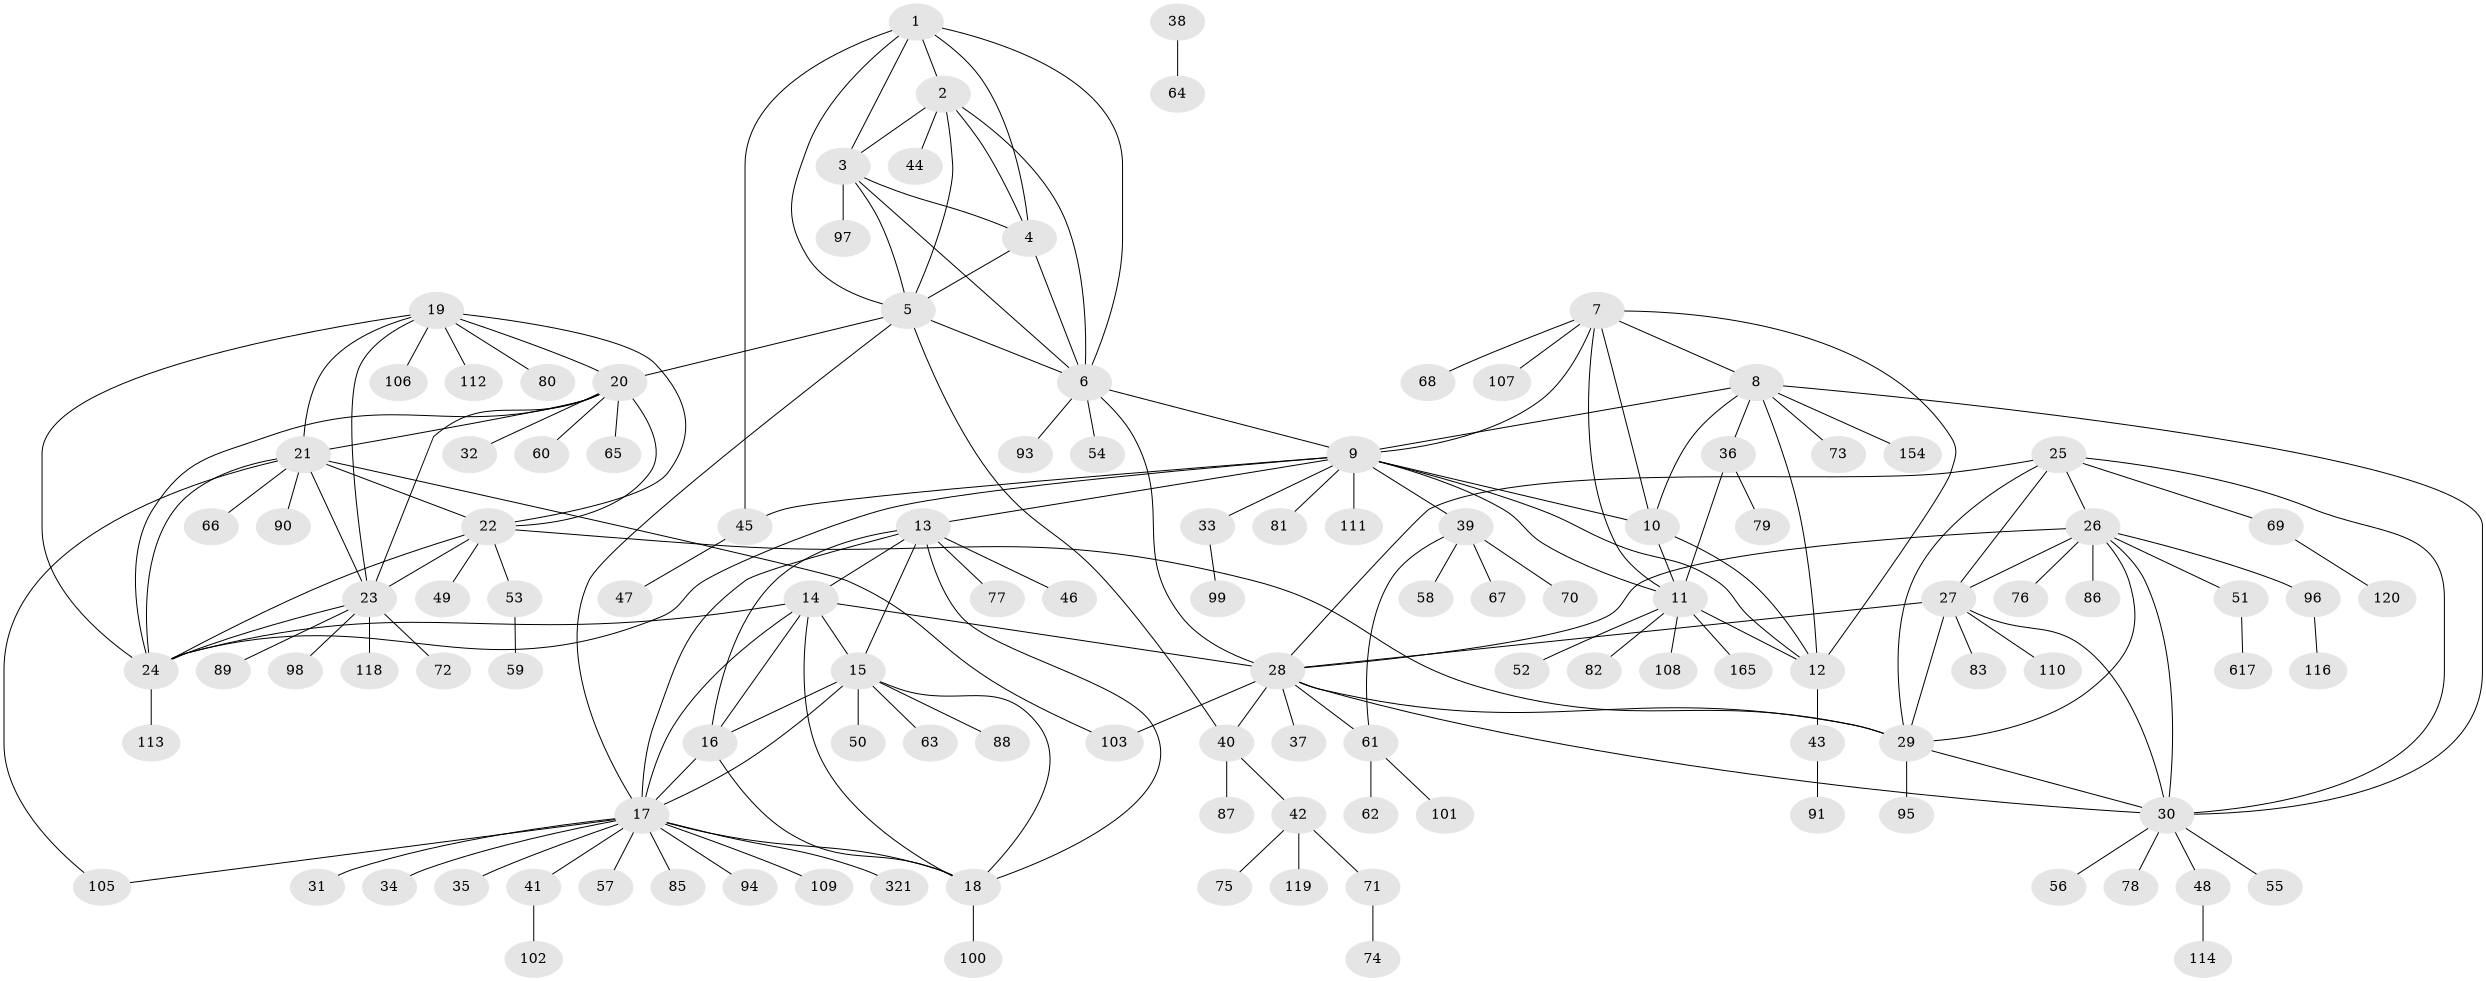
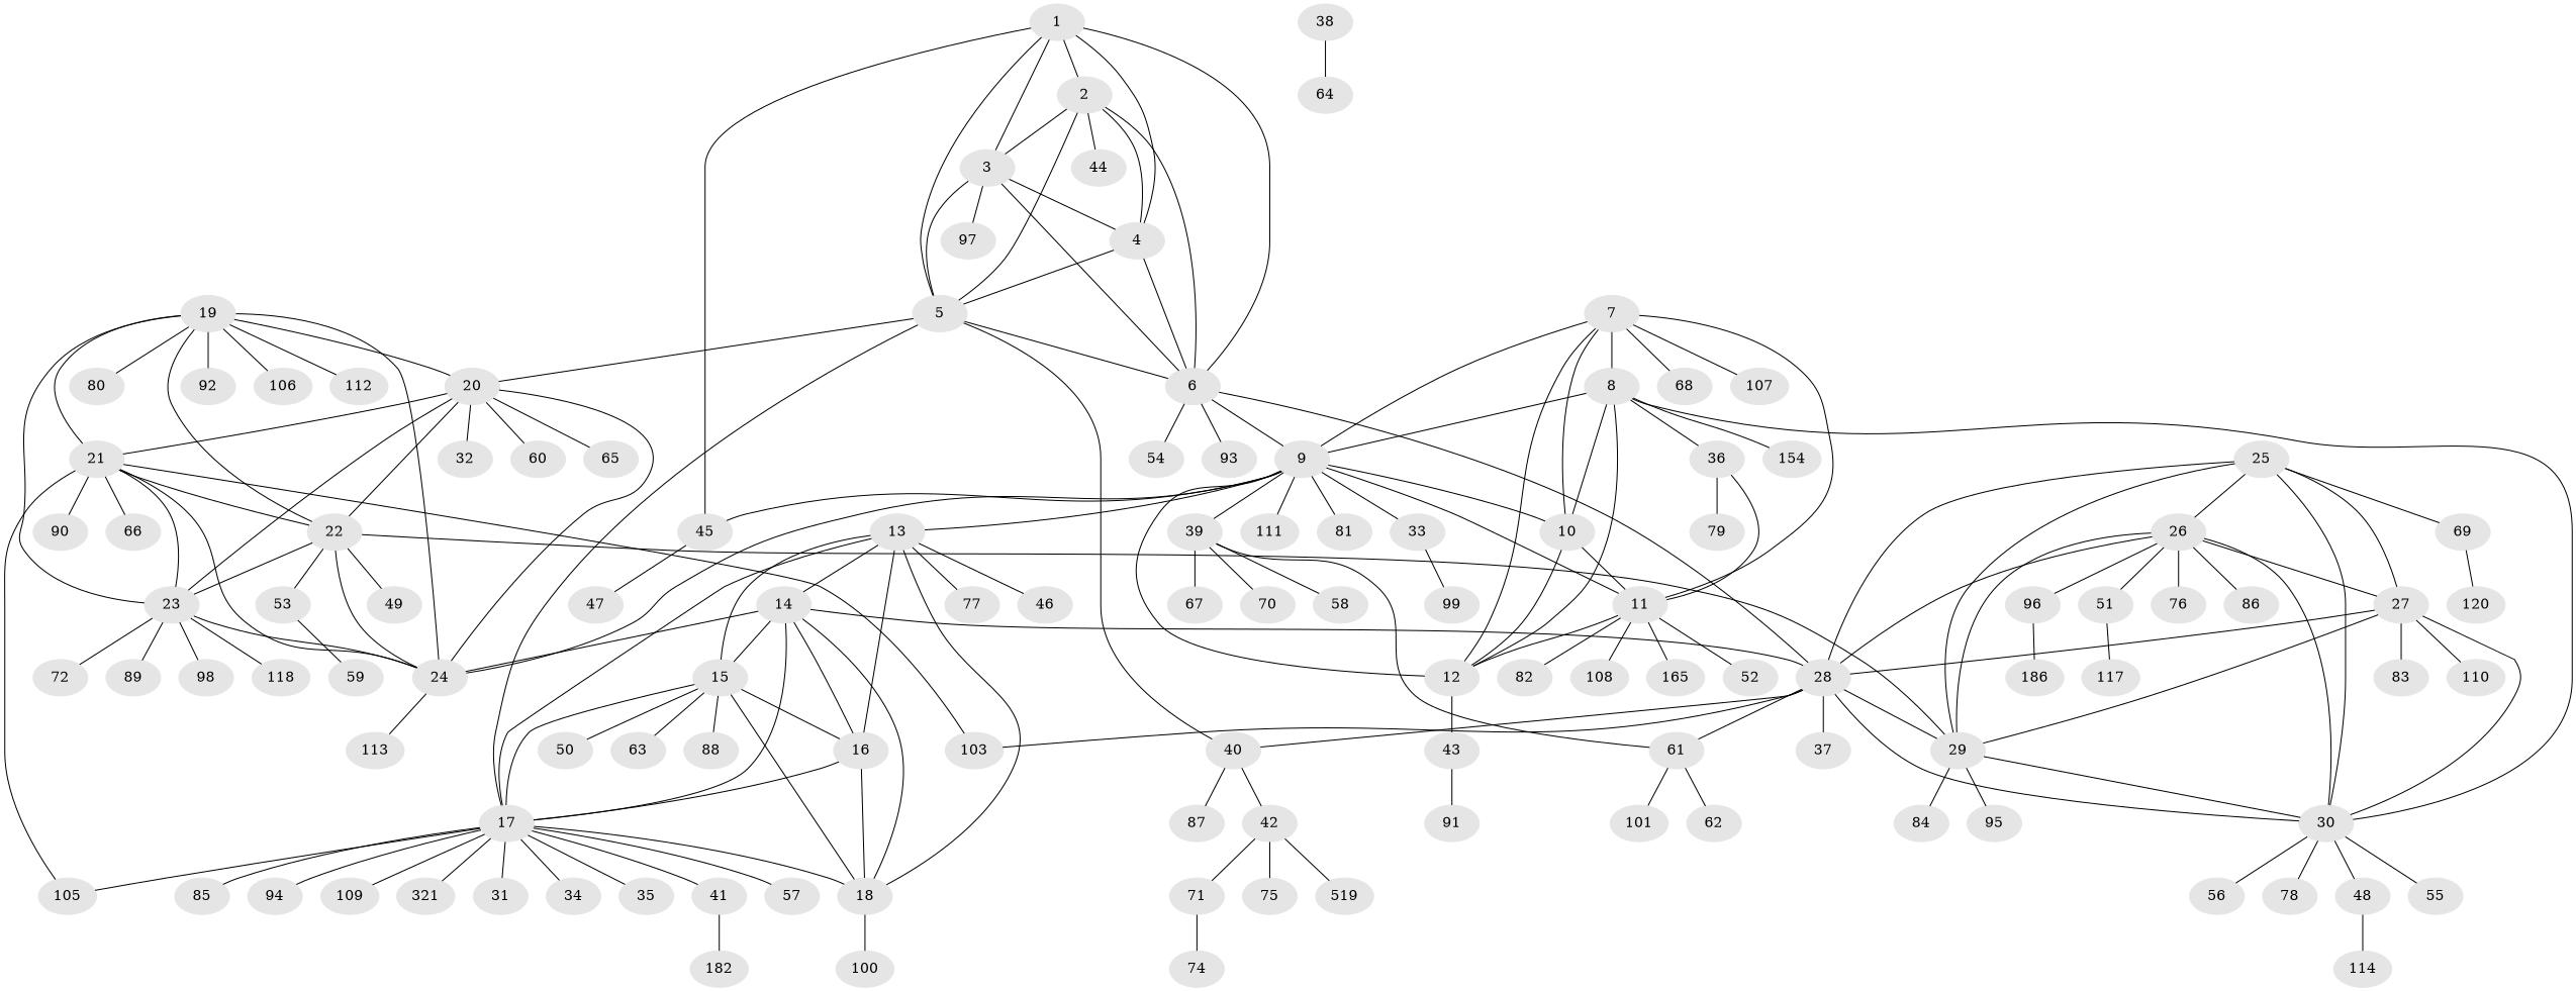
  graph {
    node [color=gray90 style=filled]
    1
    2
    3
    4
    5
    6
    45
    44
    97
    17
    20
    40
    9
    28
    54
    93
    47
    18
    31
    34
    35
    41
    57
    85
    94
    105
    109
    n28 [label=321]
    24
    21
    22
    23
    32
    60
    65
    42
    87
    10
    11
    12
    13
    33
    39
    81
    111
    30
    103
    29
    37
    61
    7
    8
    68
    107
    36
-   73
    n57 [label=154]
    52
    82
    108
    n61 [label=165]
    43
    48
    55
    56
    78
    79
    14
    15
    16
    46
    77
    113
    99
    58
    67
    70
    91
    50
    63
    88
    100
-   102
+   102 [label=182]
    38
    64
    19
    80
+   92
    106
    112
    66
    90
    49
    53
    72
    89
    98
    118
+   84
    95
    59
    25
    26
    27
    69
    51
    76
    86
    96
    83
    110
    120
-   117 [label=617]
-   116
+   117
+   116 [label=186]
    62
    101
    114
    71
    75
-   119
+   119 [label=519]
    74
    1 -- 2
    1 -- 3
    1 -- 4
    1 -- 5
    1 -- 6
    1 -- 45
    2 -- 3
    2 -- 4
    2 -- 5
    2 -- 6
    2 -- 44
    3 -- 4
    3 -- 5
    3 -- 6
    3 -- 97
    4 -- 5
    4 -- 6
    5 -- 6
    5 -- 17
    5 -- 20
    5 -- 40
    6 -- 9
    6 -- 28
    6 -- 54
    6 -- 93
    45 -- 47
    17 -- 18
    17 -- 31
    17 -- 34
    17 -- 35
    17 -- 41
    17 -- 57
    17 -- 85
    17 -- 94
    17 -- 105
    17 -- 109
    17 -- n28
    20 -- 24
    20 -- 21
    20 -- 22
    20 -- 23
    20 -- 32
    20 -- 60
    20 -- 65
    40 -- 42
    40 -- 87
    9 -- 45
    9 -- 24
    9 -- 10
    9 -- 11
    9 -- 12
    9 -- 13
    9 -- 33
    9 -- 39
    9 -- 81
    9 -- 111
    28 -- 40
    28 -- 30
    28 -- 103
    28 -- 29
    28 -- 37
    28 -- 61
    18 -- 100
    41 -- 102
    24 -- 113
    21 -- 105
    21 -- 24
    21 -- 22
    21 -- 23
    21 -- 103
    21 -- 66
    21 -- 90
    22 -- 24
    22 -- 23
    22 -- 29
    22 -- 49
    22 -- 53
    23 -- 24
    23 -- 72
    23 -- 89
    23 -- 98
    23 -- 118
    42 -- 71
    42 -- 75
    42 -- 119
    10 -- 11
    10 -- 12
    11 -- 12
    11 -- 52
    11 -- 82
    11 -- 108
    11 -- n61
    12 -- 43
    13 -- 17
    13 -- 18
    13 -- 14
    13 -- 15
    13 -- 16
    13 -- 46
    13 -- 77
    33 -- 99
    39 -- 61
    39 -- 58
    39 -- 67
    39 -- 70
    30 -- 48
    30 -- 55
    30 -- 56
    30 -- 78
    29 -- 30
+   29 -- 84
    29 -- 95
    61 -- 62
    61 -- 101
    7 -- 9
    7 -- 10
    7 -- 11
    7 -- 12
    7 -- 8
    7 -- 68
    7 -- 107
    8 -- 9
    8 -- 10
    8 -- 12
    8 -- 30
    8 -- 36
-   8 -- 73
    8 -- n57
    36 -- 11
    36 -- 79
    43 -- 91
    48 -- 114
    14 -- 17
    14 -- 28
    14 -- 18
    14 -- 24
    14 -- 15
    14 -- 16
    15 -- 17
    15 -- 18
    15 -- 16
    15 -- 50
    15 -- 63
    15 -- 88
    16 -- 17
    16 -- 18
    38 -- 64
    19 -- 20
    19 -- 24
    19 -- 21
    19 -- 22
    19 -- 23
    19 -- 80
+   19 -- 92
    19 -- 106
    19 -- 112
    53 -- 59
    25 -- 28
    25 -- 30
    25 -- 29
    25 -- 26
    25 -- 27
    25 -- 69
    26 -- 28
    26 -- 30
    26 -- 29
    26 -- 27
    26 -- 51
    26 -- 76
    26 -- 86
    26 -- 96
    27 -- 28
    27 -- 30
    27 -- 29
    27 -- 83
    27 -- 110
    69 -- 120
    51 -- 117
    96 -- 116
    71 -- 74
  }
